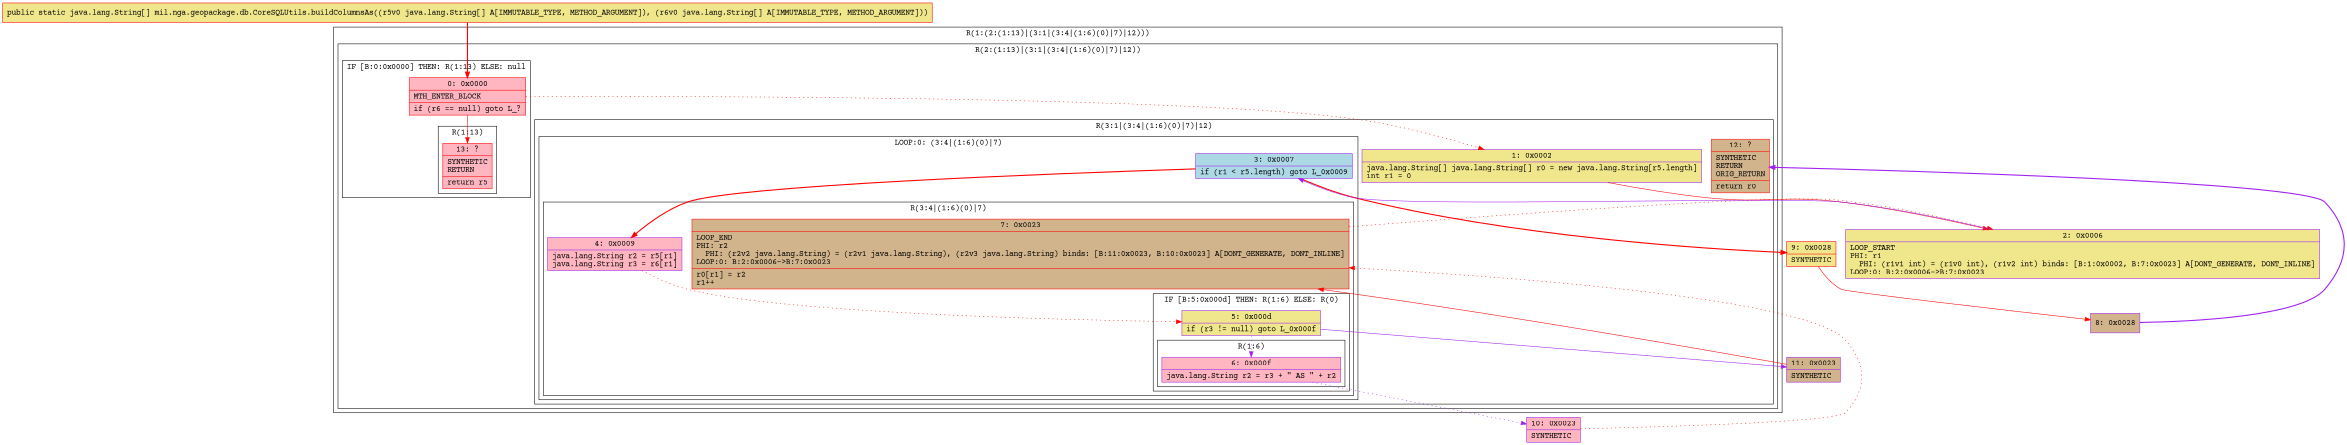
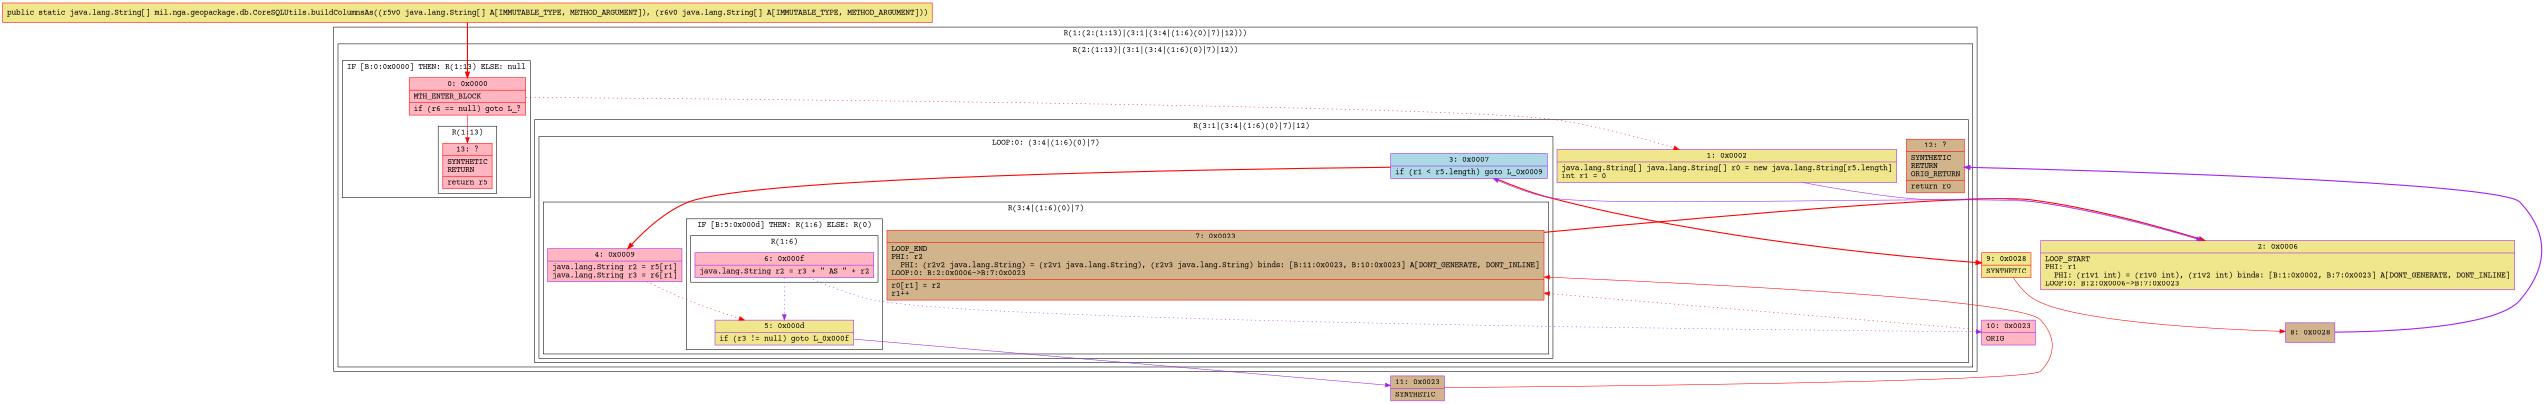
  digraph {
    fontname="Courier Prime"
    node [color=purple fillcolor=lightpink fontname="Courier Prime" shape=record style=filled]
    edge [color=red fontname="Courier Prime" style=solid]
    n1 [color=red label="{13\:\ ?|SYNTHETIC\lRETURN\l|return r5\l}"]
    n2 [color=red label="{0\:\ 0x0000|MTH_ENTER_BLOCK\l|if (r6 == null) goto L_?\l}"]
    n3 [label="{6\:\ 0x000f|java.lang.String r2 = r3 + \" AS \" + r2\l}"]
    n4 [fillcolor=khaki label="{5\:\ 0x000d|if (r3 != null) goto L_0x000f\l}"]
    n5 [label="{4\:\ 0x0009|java.lang.String r2 = r5[r1]\ljava.lang.String r3 = r6[r1]\l}"]
    n6 [color=red fillcolor=tan label="{7\:\ 0x0023|LOOP_END\lPHI: r2 \l  PHI: (r2v2 java.lang.String) = (r2v1 java.lang.String), (r2v3 java.lang.String) binds: [B:11:0x0023, B:10:0x0023] A[DONT_GENERATE, DONT_INLINE]\lLOOP:0: B:2:0x0006\-\>B:7:0x0023\l|r0[r1] = r2\lr1++\l}"]
    n7 [fillcolor=lightblue label="{3\:\ 0x0007|if (r1 \< r5.length) goto L_0x0009\l}"]
    n8 [fillcolor=khaki label="{1\:\ 0x0002|java.lang.String[] java.lang.String[] r0 = new java.lang.String[r5.length]\lint r1 = 0\l}"]
    n9 [color=red fillcolor=tan label="{12\:\ ?|SYNTHETIC\lRETURN\lORIG_RETURN\l|return r0\l}"]
-   n10 [label="{10\:\ 0x0023|SYNTHETIC\l}"]
+   n10 [label="{10\:\ 0x0023|ORIG\l}"]
    n11 [fillcolor=tan label="{11\:\ 0x0023|SYNTHETIC\l}"]
    n12 [fillcolor=khaki label="{2\:\ 0x0006|LOOP_START\lPHI: r1 \l  PHI: (r1v1 int) = (r1v0 int), (r1v2 int) binds: [B:1:0x0002, B:7:0x0023] A[DONT_GENERATE, DONT_INLINE]\lLOOP:0: B:2:0x0006\-\>B:7:0x0023\l}"]
    n13 [color=red fillcolor=khaki label="{9\:\ 0x0028|SYNTHETIC\l}"]
    n14 [fillcolor=tan label="{8\:\ 0x0028}"]
    n15 [color=red fillcolor=khaki label="{public static java.lang.String[] mil.nga.geopackage.db.CoreSQLUtils.buildColumnsAs((r5v0 java.lang.String[] A[IMMUTABLE_TYPE, METHOD_ARGUMENT]), (r6v0 java.lang.String[] A[IMMUTABLE_TYPE, METHOD_ARGUMENT])) }"]
    subgraph cluster_1 {
      label="R(1:(2:(1:13)|(3:1|(3:4|(1:6)(0)|7)|12)))"
      subgraph cluster_2 {
        label="R(2:(1:13)|(3:1|(3:4|(1:6)(0)|7)|12))"
        subgraph cluster_3 {
          label="IF [B:0:0x0000] THEN: R(1:13) ELSE: null"
          n2
          subgraph cluster_4 {
            label="R(1:13)"
            n1
          }
        }
        subgraph cluster_5 {
          label="R(3:1|(3:4|(1:6)(0)|7)|12)"
          n8
          n9
          subgraph cluster_6 {
            label="LOOP:0: (3:4|(1:6)(0)|7)"
            n7
            subgraph cluster_7 {
              label="R(3:4|(1:6)(0)|7)"
              n5
              n6
              subgraph cluster_8 {
                label="IF [B:5:0x000d] THEN: R(1:6) ELSE: R(0)"
                n4
                subgraph cluster_9 {
                  label="R(1:6)"
                  n3
                }
                subgraph cluster_10 {
                  label="R(0)"
                }
              }
            }
          }
        }
      }
    }
    n2 -> n1
    n2 -> n8 [style=dotted]
    n3 -> n10 [color=purple style=dotted]
-   n4 -> n3 [color=purple style=dotted]
+   n3 -> n4 [color=purple style=dotted]
    n4 -> n11 [color=purple]
    n5 -> n4 [style=dotted]
-   n6 -> n12 [style=dotted]
+   n6 -> n12 [style=bold]
    n7 -> n5 [style=bold]
    n7 -> n13 [style=bold]
-   n8 -> n12
+   n8 -> n12 [color=purple]
    n10 -> n6 [style=dotted]
    n11 -> n6
    n12 -> n7 [color=purple]
    n13 -> n14
    n14 -> n9 [color=purple style=bold]
    n15 -> n2 [style=bold]
  }
